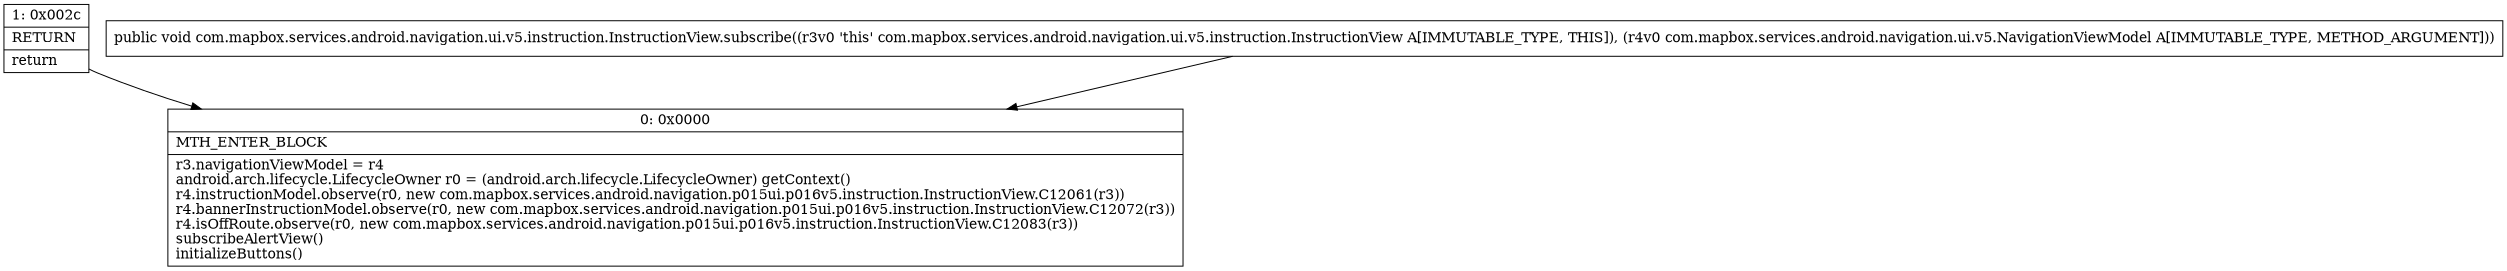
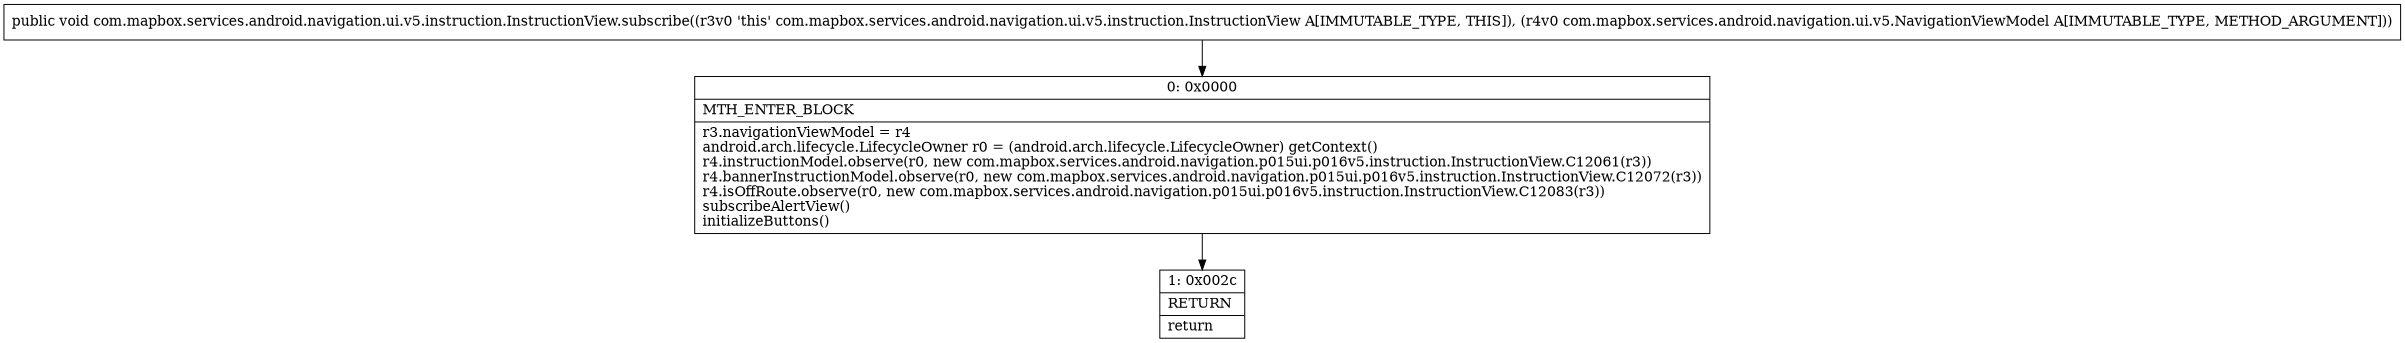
  digraph {
    node [shape=record]
    n1 [label="{0\:\ 0x0000|MTH_ENTER_BLOCK\l|r3.navigationViewModel = r4\landroid.arch.lifecycle.LifecycleOwner r0 = (android.arch.lifecycle.LifecycleOwner) getContext()\lr4.instructionModel.observe(r0, new com.mapbox.services.android.navigation.p015ui.p016v5.instruction.InstructionView.C12061(r3))\lr4.bannerInstructionModel.observe(r0, new com.mapbox.services.android.navigation.p015ui.p016v5.instruction.InstructionView.C12072(r3))\lr4.isOffRoute.observe(r0, new com.mapbox.services.android.navigation.p015ui.p016v5.instruction.InstructionView.C12083(r3))\lsubscribeAlertView()\linitializeButtons()\l}"]
    n2 [label="{1\:\ 0x002c|RETURN\l|return\l}"]
    n3 [label="{public void com.mapbox.services.android.navigation.ui.v5.instruction.InstructionView.subscribe((r3v0 'this' com.mapbox.services.android.navigation.ui.v5.instruction.InstructionView A[IMMUTABLE_TYPE, THIS]), (r4v0 com.mapbox.services.android.navigation.ui.v5.NavigationViewModel A[IMMUTABLE_TYPE, METHOD_ARGUMENT])) }"]
-   n2 -> n1
+   n1 -> n2
    n3 -> n1
  }
